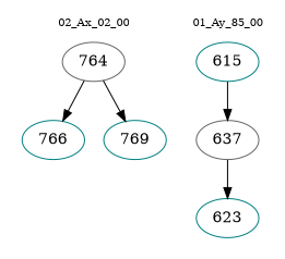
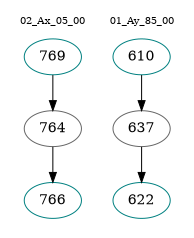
  digraph {
    node [color=teal]
    edge [color=black]
    n1 [color=gray40 label=764]
    n2 [label=766]
    n3 [label=769]
-   n4 [label=615]
+   n4 [label=610]
    n5 [color=gray40 label=637]
-   n6 [label=623]
+   n6 [label=622]
    subgraph cluster_1 {
      color=white
      fontsize=10
-     label="02_Ax_02_00"
+     label="02_Ax_05_00"
      n1
      n2
      n3
    }
    subgraph cluster_2 {
      color=white
      fontsize=10
      label="01_Ay_85_00"
      n4
      n5
      n6
    }
    n1 -> n2
-   n1 -> n3
+   n3 -> n1
    n4 -> n5
    n5 -> n6
  }
